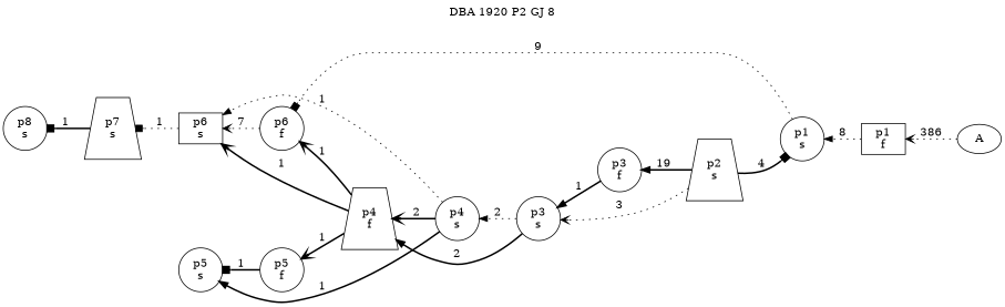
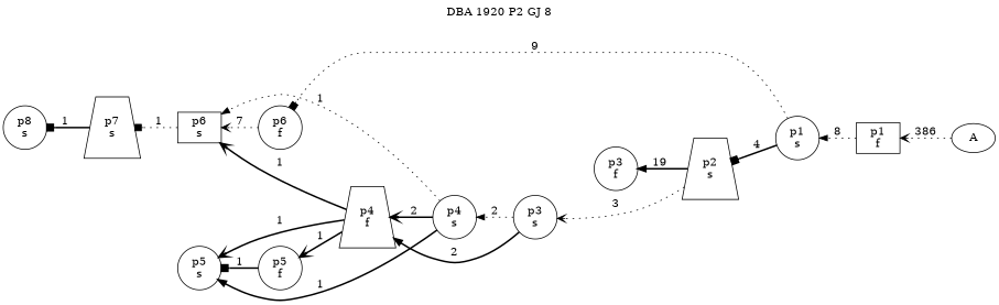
  digraph {
    label=" DBA 1920 P2 GJ 8 "
    labelloc=tl
    rankdir=RL
    node [shape=circle]
    edge [arrowhead=vee style=bold]
    n1 [label=A shape=ellipse]
    n2 [label="p1\nf" shape=box]
    n3 [label="p1\ns"]
    n4 [label="p2\ns" shape=trapezium]
    n5 [label="p6\nf"]
    n6 [label="p3\nf"]
    n7 [label="p3\ns" shape=ellipse]
    n8 [label="p6\ns" shape=box]
    n9 [label="p4\ns"]
    n10 [label="p4\nf" shape=trapezium]
    n11 [label="p5\ns"]
    n12 [label="p5\nf" shape=ellipse]
    n13 [label="p7\ns" shape=trapezium]
    n14 [label="p8\ns" shape=ellipse]
    n1 -> n2 [label=386 style=dotted]
    n2 -> n3 [arrowhead=normal label=8 style=dotted]
-   n4 -> n3 [arrowhead=box label=4]
+   n3 -> n4 [arrowhead=box label=4]
    n3 -> n5 [arrowhead=box label=9 style=dotted]
    n4 -> n6 [arrowhead=normal label=19]
    n4 -> n7 [label=3 style=dotted]
    n5 -> n8 [label=7 style=dotted]
-   n6 -> n7 [arrowhead=normal label=1]
    n7 -> n9 [arrowhead=normal label=2 style=dotted]
    n7 -> n10 [arrowhead=normal label=2]
    n8 -> n13 [arrowhead=box label=1 style=dotted]
    n9 -> n8 [arrowhead=normal label=1 style=dotted]
    n9 -> n10 [label=2]
    n9 -> n11 [arrowhead=normal label=1]
-   n10 -> n5 [label=1]
+   n10 -> n11 [label=1]
    n10 -> n8 [label=1]
    n10 -> n12 [label=1]
    n12 -> n11 [arrowhead=box label=1]
    n13 -> n14 [arrowhead=box label=1]
  }
